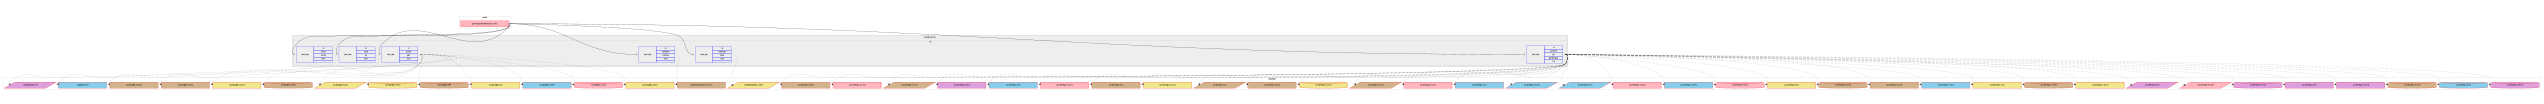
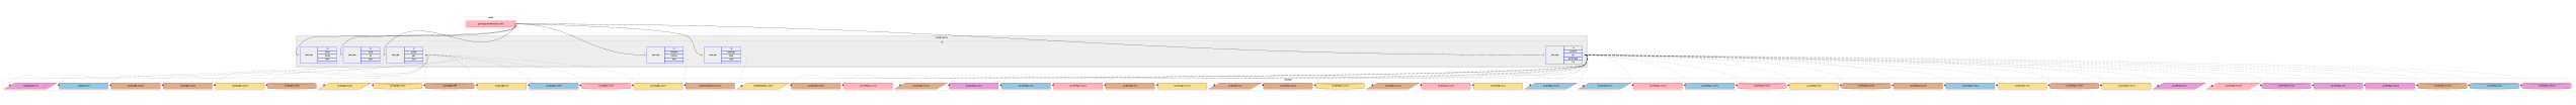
  digraph {
    compound=true
    concentrate=true
    fontname="Liberation Sans"
    fontsize=10
    newrank=true
    rankdir=TB
    ranksep=1.5
    node [color=red fillcolor=tan fontname="Liberation Sans" fontsize=10 shape=box style=filled]
    edge [arrowhead=vee fontname="Liberation Sans" headport=w style=dotted tailport=e weight=100]
    n1 [fillcolor=lightpink label="games-puzzle/world-of-goo-1.41-r2" width=4]
    n2 [color=blue label=<<TABLE BORDER="0" CELLBORDER="1" CELLSPACING="0" CELLPADDING="4" WIDTH="220"><TR><TD ROWSPAN="6" CELLPADDING="30">pack_dep</TD></TR><TR><TD WIDTH="110">no</TD></TR><TR><TD>sys-devel</TD></TR><TR><TD>gcc</TD></TR><TR><TD>greaterequal</TD></TR><TR><TD>3.4</TD></TR></TABLE>> shape=none fillcolor="" style=""]
    n3 [color=blue label=<<TABLE BORDER="0" CELLBORDER="1" CELLSPACING="0" CELLPADDING="4" WIDTH="220"><TR><TD ROWSPAN="6" CELLPADDING="30">pack_dep</TD></TR><TR><TD WIDTH="110">no</TD></TR><TR><TD>media-libs</TD></TR><TR><TD>libsdl</TD></TR><TR><TD>none</TD></TR><TR><TD></TD></TR></TABLE>> shape=none fillcolor="" style=""]
    n4 [color=blue label=<<TABLE BORDER="0" CELLBORDER="1" CELLSPACING="0" CELLPADDING="4" WIDTH="220"><TR><TD ROWSPAN="6" CELLPADDING="30">pack_dep</TD></TR><TR><TD WIDTH="110">no</TD></TR><TR><TD>media-libs</TD></TR><TR><TD>sdl-mixer</TD></TR><TR><TD>none</TD></TR><TR><TD></TD></TR></TABLE>> shape=none fillcolor="" style=""]
    n5 [color=blue label=<<TABLE BORDER="0" CELLBORDER="1" CELLSPACING="0" CELLPADDING="4" WIDTH="220"><TR><TD ROWSPAN="6" CELLPADDING="30">pack_dep</TD></TR><TR><TD WIDTH="110">no</TD></TR><TR><TD>sys-libs</TD></TR><TR><TD>glibc</TD></TR><TR><TD>none</TD></TR><TR><TD></TD></TR></TABLE>> shape=none fillcolor="" style=""]
    n6 [color=blue label=<<TABLE BORDER="0" CELLBORDER="1" CELLSPACING="0" CELLPADDING="4" WIDTH="220"><TR><TD ROWSPAN="6" CELLPADDING="30">pack_dep</TD></TR><TR><TD WIDTH="110">no</TD></TR><TR><TD>virtual</TD></TR><TR><TD>glu</TD></TR><TR><TD>none</TD></TR><TR><TD></TD></TR></TABLE>> shape=none fillcolor="" style=""]
    n7 [color=blue label=<<TABLE BORDER="0" CELLBORDER="1" CELLSPACING="0" CELLPADDING="4" WIDTH="220"><TR><TD ROWSPAN="6" CELLPADDING="30">pack_dep</TD></TR><TR><TD WIDTH="110">no</TD></TR><TR><TD>virtual</TD></TR><TR><TD>opengl</TD></TR><TR><TD>none</TD></TR><TR><TD></TD></TR></TABLE>> shape=none fillcolor="" style=""]
    n8 [fillcolor=khaki label="media-libs/libsdl-1.2.15-r9" shape=parallelogram width=4]
    n9 [label="media-libs/sdl-mixer-1.2.12-r4" width=4]
    n10 [fillcolor=lightpink label="sys-devel/gcc-3.3.6-r1" shape=cylinder width=4]
    n11 [fillcolor=skyblue label="sys-devel/gcc-3.3.6-r2" width=4]
    n12 [fillcolor=lightpink label="sys-devel/gcc-3.4.6-r2" shape=note width=4]
    n13 [fillcolor=skyblue label="sys-devel/gcc-4.0.4" shape=parallelogram width=4]
    n14 [fillcolor=skyblue label="sys-devel/gcc-4.0.4-r1" shape=parallelogram width=4]
-   n15 [fillcolor=skyblue label="sys-devel/gcc-4.1.2" width=4]
+   n15 [fillcolor=khaki label="sys-devel/gcc-4.1.2" width=4]
    n16 [fillcolor=lightpink label="sys-devel/gcc-4.1.2-r1" shape=note width=4]
    n17 [label="sys-devel/gcc-4.2.4-r1" shape=parallelogram width=4]
    n18 [fillcolor=khaki label="sys-devel/gcc-4.2.4-r2" shape=cylinder width=4]
    n19 [label="sys-devel/gcc-4.3.6-r2" shape=note width=4]
    n20 [label="sys-devel/gcc-4.4.7" shape=parallelogram width=4]
    n21 [fillcolor=khaki label="sys-devel/gcc-4.4.7-r1" width=4]
    n22 [label="sys-devel/gcc-4.5.4" shape=note width=4]
    n23 [fillcolor=lightpink label="sys-devel/gcc-4.5.4-r1" shape=note width=4]
    n24 [fillcolor=skyblue label="sys-devel/gcc-4.6.4" width=4]
    n25 [fillcolor=plum label="sys-devel/gcc-4.6.4-r1" width=4]
    n26 [label="sys-devel/gcc-4.7.4-r1" shape=parallelogram width=4]
    n27 [fillcolor=lightpink label="sys-devel/gcc-4.7.4-r2" shape=note width=4]
    n28 [label="sys-devel/gcc-4.8.5-r1" width=4]
    n29 [fillcolor=plum label="sys-devel/gcc-4.8.5-r2" shape=cylinder width=4]
    n30 [fillcolor=skyblue label="sys-devel/gcc-4.9.4" shape=cylinder width=4]
    n31 [label="sys-virtual/gcc-5.4.0-r4" shape=cylinder width=4]
    n32 [fillcolor=plum label="sys-devel/gcc-5.4.0-r6" shape=note width=4]
    n33 [fillcolor=plum label="sys-devel/gcc-5.5.0" width=4]
    n34 [fillcolor=plum label="sys-devel/gcc-6.4.0-r1" shape=cylinder width=4]
    n35 [fillcolor=lightpink label="sys-devel/gcc-6.4.0-r5" shape=parallelogram width=4]
    n36 [fillcolor=plum label="sys-devel/gcc-6.5.0" shape=parallelogram width=4]
    n37 [fillcolor=khaki label="sys-devel/gcc-7.3.0-r3" shape=note width=4]
    n38 [label="sys-devel/gcc-7.3.0-r6" shape=cylinder width=4]
    n39 [fillcolor=khaki label="sys-devel/gcc-7.4.0" width=4]
    n40 [fillcolor=skyblue label="sys-devel/gcc-7.4.0-r1" width=4]
    n41 [label="sys-devel/gcc-8.2.0-r5" width=4]
    n42 [label="sys-devel/gcc-8.2.0-r6" shape=cylinder width=4]
    n43 [fillcolor=khaki label="sys-devel/gcc-8.3.0" shape=note width=4]
    n44 [fillcolor=khaki label="sys-libs/glibc-2.19-r2" shape=cylinder width=4]
    n45 [fillcolor=khaki label="sys-libs/glibc-2.21-r2" shape=parallelogram width=4]
    n46 [label="sys-libs/glibc-2.22-r4" shape=cylinder width=4]
    n47 [fillcolor=khaki label="sys-libs/glibc-2.23-r4" width=4]
    n48 [label="sys-libs/glibc-2.24-r4" width=4]
    n49 [label="sys-libs/glibc-2.25-r11" width=4]
    n50 [fillcolor=khaki label="sys-libs/glibc-2.26-r7" shape=note width=4]
    n51 [fillcolor=lightpink label="sys-libs/glibc-2.27-r6" shape=cylinder width=4]
    n52 [fillcolor=skyblue label="sys-libs/glibc-2.28-r5" shape=note width=4]
    n53 [fillcolor=khaki label="sys-libs/glibc-2.29" width=4]
    n54 [label="sys-libs/glibc-9999" shape=cylinder width=4]
    n55 [fillcolor=skyblue label="virtual/glu-9.0-r2" width=4]
    n56 [fillcolor=plum label="virtual/opengl-7.0-r2" shape=parallelogram width=4]
    subgraph cluster_1 {
      color=gray
      label=<<i>dependencies</i>>
      subgraph cluster_2 {
        color=gray
        fillcolor="#eeeeee"
        label=<<i>compile</i>>
        style=filled
      }
      subgraph cluster_3 {
        color=gray
        fillcolor="#eeeeee"
        label=<<i>compile and run</i>>
        style=filled
      }
      subgraph cluster_4 {
        color=gray
        fillcolor="#eeeeee"
        label=<<i>run</i>>
        style=filled
        subgraph sub_5 {
          color=gray
          fillcolor="#eeeeee"
          label=<<i>run</i>>
          style=filled
          n2
        }
        subgraph sub_6 {
          color=gray
          fillcolor="#eeeeee"
          label=<<i>run</i>>
          style=filled
          n3
        }
        subgraph sub_7 {
          color=gray
          fillcolor="#eeeeee"
          label=<<i>run</i>>
          style=filled
          n4
        }
        subgraph sub_8 {
          color=gray
          fillcolor="#eeeeee"
          label=<<i>run</i>>
          style=filled
          n5
        }
        subgraph sub_9 {
          color=gray
          fillcolor="#eeeeee"
          label=<<i>run</i>>
          style=filled
          n6
        }
        subgraph sub_10 {
          color=gray
          fillcolor="#eeeeee"
          label=<<i>run</i>>
          style=filled
          n7
        }
      }
    }
    subgraph cluster_11 {
      color=gray
      label=<<i>ebuild</i>>
      rank=same
      n1
    }
    subgraph cluster_12 {
      color=gray
      label=<<i>candidates</i>>
      rank=same
      subgraph sub_13 {
        color=black
        label=<<i>candidates</i>>
        nodesep=1
        rank=same
        n8
      }
      subgraph sub_14 {
        color=black
        label=<<i>candidates</i>>
        nodesep=1
        rank=same
        n9
      }
      subgraph sub_15 {
        color=black
        label=<<i>candidates</i>>
        nodesep=1
        rank=same
        n10
        n11
        n12
        n13
        n14
        n15
        n16
        n17
        n18
        n19
        n20
        n21
        n22
        n23
        n24
        n25
        n26
        n27
        n28
        n29
        n30
        n31
        n32
        n33
        n34
        n35
        n36
        n37
        n38
        n39
        n40
        n41
        n42
        n43
      }
      subgraph sub_16 {
        color=black
        label=<<i>candidates</i>>
        nodesep=1
        rank=same
        n44
        n45
        n46
        n47
        n48
        n49
        n50
        n51
        n52
        n53
        n54
      }
      subgraph sub_17 {
        color=black
        label=<<i>candidates</i>>
        nodesep=1
        rank=same
        n55
      }
      subgraph sub_18 {
        color=black
        label=<<i>candidates</i>>
        nodesep=1
        rank=same
        n56
      }
    }
    n1 -> n2 [arrowhead=odot style=solid weight=20]
    n1 -> n3 [arrowhead=odot style=solid weight=20]
    n1 -> n4 [arrowhead=odot style=solid weight=20]
    n1 -> n5 [arrowhead=odot style=solid weight=20]
    n1 -> n6 [arrowhead=odot style=solid weight=20]
    n1 -> n7 [arrowhead=odot style=solid weight=20]
    n2 -> n10
    n2 -> n11
    n2 -> n12
    n2 -> n13
    n2 -> n14
    n2 -> n15
    n2 -> n16
    n2 -> n17
    n2 -> n18
    n2 -> n19
    n2 -> n20
    n2 -> n21
    n2 -> n22
    n2 -> n23
    n2 -> n24
    n2 -> n25
    n2 -> n26
    n2 -> n27
    n2 -> n28
    n2 -> n29
    n2 -> n30
    n2 -> n31
    n2 -> n32
    n2 -> n33
    n2 -> n34
    n2 -> n35
    n2 -> n36
    n2 -> n37
    n2 -> n38
    n2 -> n39
    n2 -> n40
    n2 -> n41
    n2 -> n42
    n2 -> n43
    n3 -> n8
    n4 -> n9
    n5 -> n44
    n5 -> n45
    n5 -> n46
    n5 -> n47
    n5 -> n48
    n5 -> n49
    n5 -> n50
    n5 -> n51
    n5 -> n52
    n5 -> n53
    n5 -> n54
    n6 -> n55
    n7 -> n56
  }
